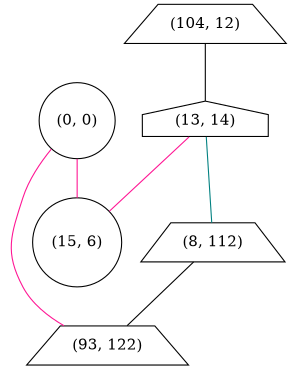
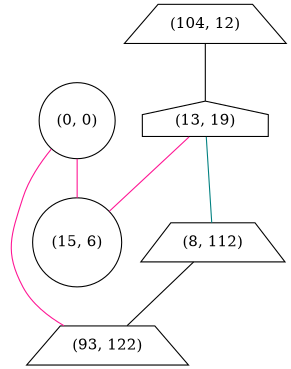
  graph {
    node [shape=trapezium]
    edge [color=deeppink weight=1]
    "(0, 0)" [shape=circle]
    "(15, 6)" [shape=circle]
    "(93, 122)"
-   "(13, 14)" [shape=house]
+   "(13, 14)" [shape=house label="(13, 19)"]
    "(104, 12)"
    "(8, 112)"
    "(0, 0)" -- "(15, 6)" [weight=4]
    "(0, 0)" -- "(93, 122)"
    "(13, 14)" -- "(15, 6)"
    "(13, 14)" -- "(8, 112)" [color=teal]
    "(104, 12)" -- "(13, 14)" [color=black]
    "(8, 112)" -- "(93, 122)" [color=black]
  }
